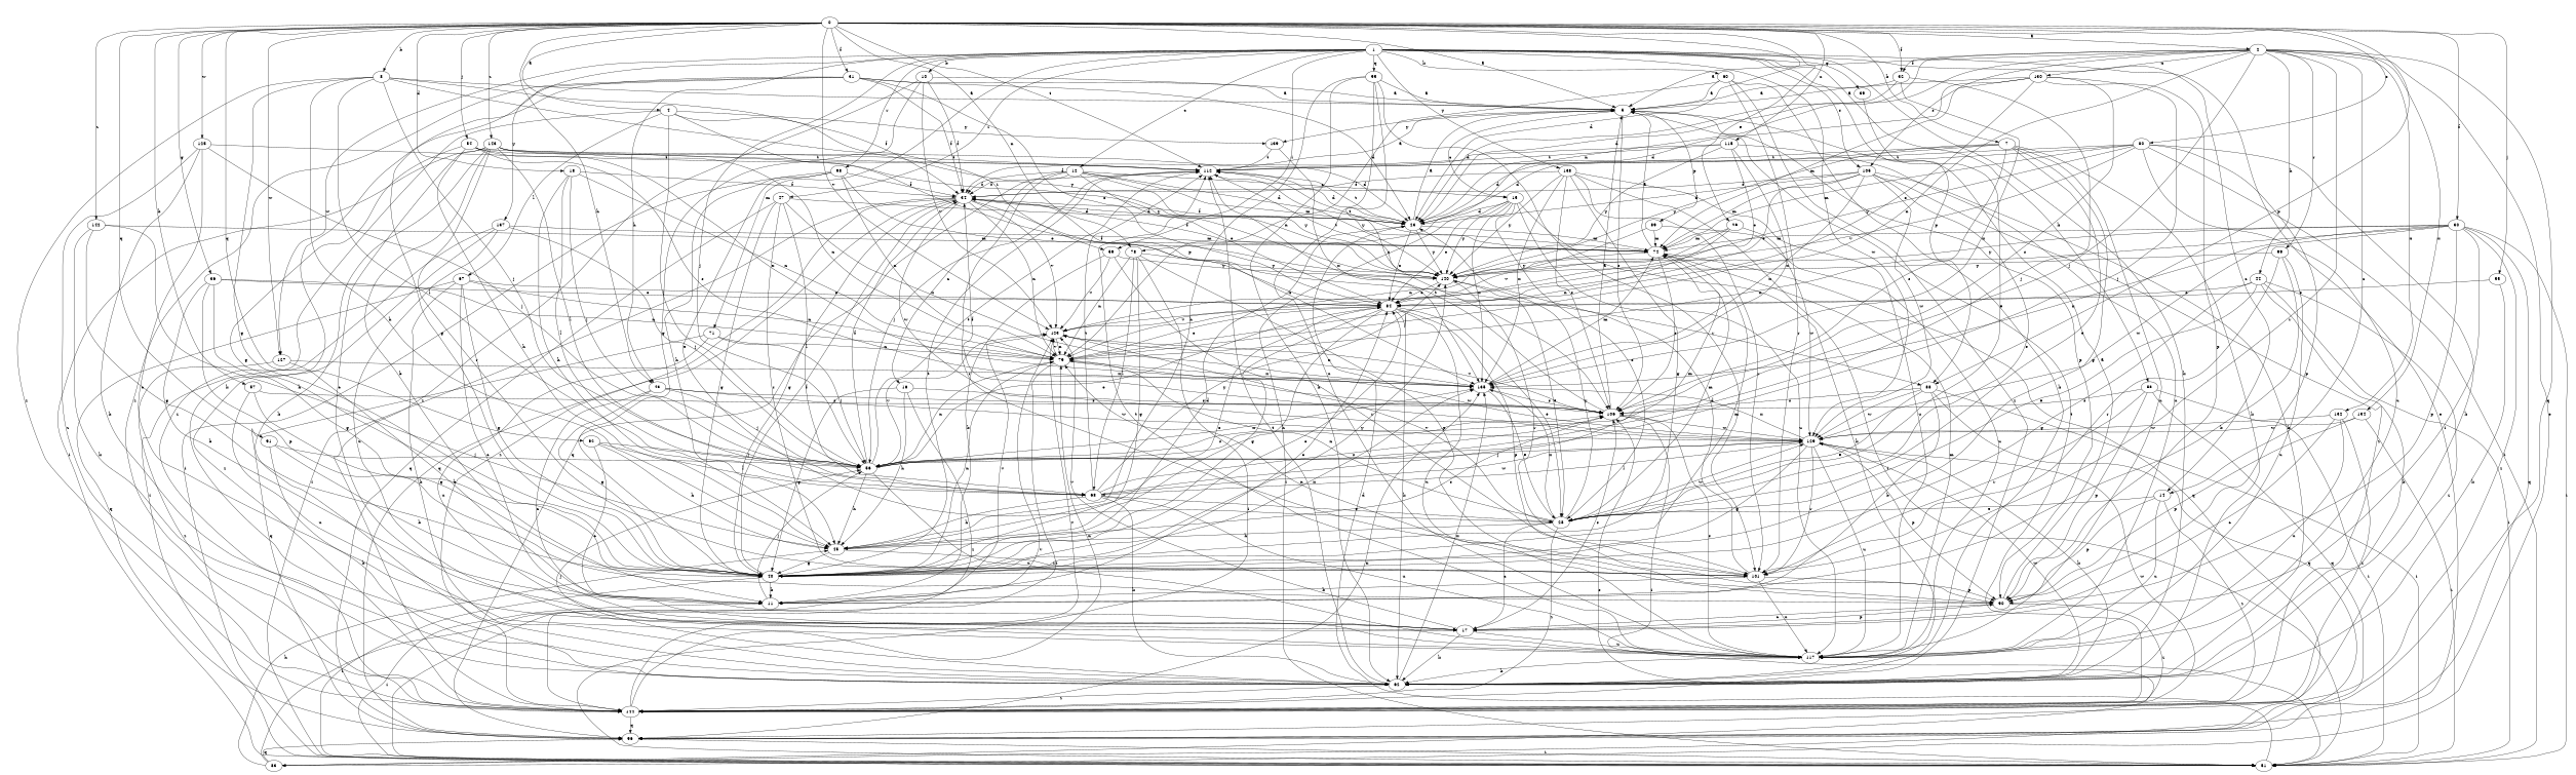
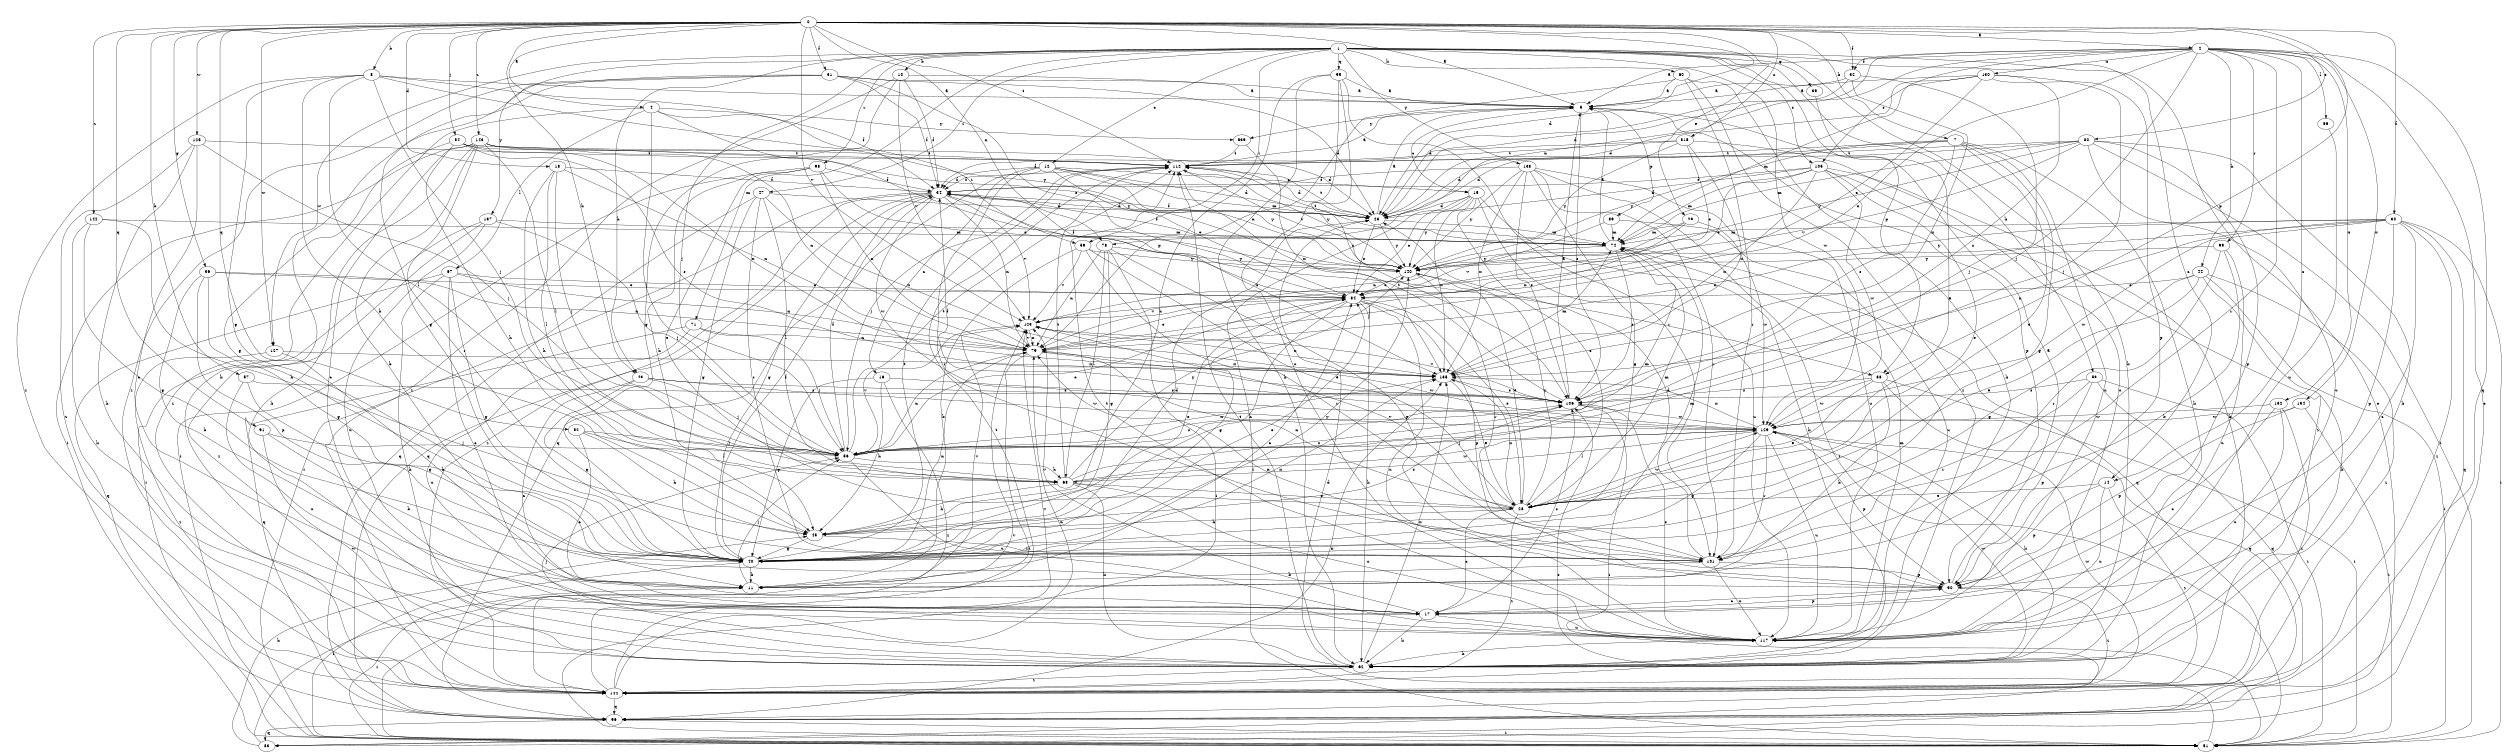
  strict digraph {
    0
    2
    4
    5
    7
    8
    18
    23
    26
    30
    31
    32
    36
    43
    54
-   55
    57
    78
    80
    88
    91
    92
    112
-   115
+   115 [label=815]
    123
    125
    127
    142
    143
    14
    56
    83
    105
    44
+   66
    79
    96
    99
    101
    130
    132
    134
    n43 [label=59]
    67
-   139
+   139 [label=539]
    144
    15
    89
    90
    106
    62
    28
    40
    117
    140
    34
    45
    68
    84
    74
    129
    51
    135
    17
    11
    1
    10
    12
    39
    47
    58
    60
    71
    95
    98
    137
    138
    16
    0 -> 2 [label=a]
    0 -> 4 [label=a]
    0 -> 5 [label=a]
    0 -> 7 [label=b]
    0 -> 8 [label=b]
    0 -> 18 [label=d]
    0 -> 23 [label=d]
    0 -> 26 [label=e]
    0 -> 30 [label=f]
    0 -> 31 [label=f]
    0 -> 32 [label=f]
    0 -> 36 [label=g]
    0 -> 43 [label=h]
    0 -> 54 [label=j]
-   0 -> 55 [label=j]
    0 -> 57 [label=k]
    0 -> 78 [label=n]
    0 -> 80 [label=o]
    0 -> 88 [label=p]
    0 -> 91 [label=q]
    0 -> 92 [label=q]
    0 -> 112 [label=t]
    0 -> 115 [label=u]
    0 -> 123 [label=v]
    0 -> 125 [label=w]
    0 -> 127 [label=w]
    0 -> 142 [label=z]
    0 -> 143 [label=z]
    2 -> 5 [label=a]
    2 -> 23 [label=d]
    2 -> 32 [label=f]
    2 -> 78 [label=n]
    2 -> 14 [label=c]
    2 -> 56 [label=j]
    2 -> 83 [label=o]
    2 -> 105 [label=s]
    2 -> 44 [label=h]
+   2 -> 66 [label=l]
    2 -> 79 [label=n]
    2 -> 96 [label=q]
    2 -> 99 [label=r]
    2 -> 101 [label=r]
    2 -> 130 [label=x]
    2 -> 132 [label=x]
    2 -> 134 [label=x]
    4 -> 88 [label=p]
    4 -> 56 [label=j]
    4 -> n43 [label=i]
    4 -> 67 [label=l]
    4 -> 139 [label=y]
    4 -> 144 [label=z]
    5 -> 139 [label=y]
    5 -> 15 [label=c]
    5 -> 89 [label=p]
    5 -> 90 [label=p]
    5 -> 106 [label=s]
    7 -> 23 [label=d]
    7 -> 112 [label=t]
    7 -> 106 [label=s]
    7 -> 62 [label=k]
    7 -> 28 [label=e]
    7 -> 40 [label=g]
    7 -> 117 [label=u]
    7 -> 140 [label=y]
    8 -> 5 [label=a]
    8 -> 56 [label=j]
    8 -> 144 [label=z]
    8 -> 40 [label=g]
    8 -> 140 [label=y]
    8 -> 34 [label=f]
    8 -> 45 [label=h]
    8 -> 68 [label=l]
    18 -> 56 [label=j]
    18 -> 79 [label=n]
    18 -> 34 [label=f]
    18 -> 45 [label=h]
    18 -> 68 [label=l]
    23 -> 5 [label=a]
    23 -> 112 [label=t]
    23 -> 140 [label=y]
    23 -> 34 [label=f]
    23 -> 84 [label=o]
    23 -> 74 [label=m]
    26 -> 123 [label=v]
    26 -> 79 [label=n]
    26 -> 74 [label=m]
    26 -> 129 [label=w]
    30 -> 79 [label=n]
    30 -> 96 [label=q]
    30 -> 144 [label=z]
    30 -> 90 [label=p]
    30 -> 140 [label=y]
    30 -> 74 [label=m]
    30 -> 129 [label=w]
    30 -> 51 [label=i]
    30 -> 135 [label=x]
-   30 -> 17 [label=i]
+   30 -> 17 [label=c]
    31 -> 5 [label=a]
    31 -> 23 [label=d]
    31 -> 144 [label=z]
    31 -> 62 [label=k]
    31 -> 40 [label=g]
    31 -> 34 [label=f]
    31 -> 84 [label=o]
    32 -> 5 [label=a]
    32 -> 23 [label=d]
    32 -> 56 [label=j]
    32 -> 135 [label=x]
    36 -> 79 [label=n]
    36 -> 90 [label=p]
    36 -> 40 [label=g]
    36 -> 84 [label=o]
    36 -> 11 [label=b]
    43 -> 56 [label=j]
    43 -> 106 [label=s]
    43 -> 40 [label=g]
    43 -> 129 [label=w]
    43 -> 17 [label=c]
    54 -> 112 [label=t]
    54 -> 79 [label=n]
    54 -> 106 [label=s]
    54 -> 40 [label=g]
    54 -> 45 [label=h]
    54 -> 135 [label=x]
-   55 -> 62 [label=k]
-   55 -> 84 [label=o]
    57 -> 106 [label=s]
    57 -> 40 [label=g]
    57 -> 117 [label=u]
    78 -> 79 [label=n]
    78 -> 90 [label=p]
    78 -> 40 [label=g]
    78 -> 140 [label=y]
    78 -> 68 [label=l]
    78 -> 51 [label=i]
    80 -> 23 [label=d]
    80 -> 112 [label=t]
    80 -> 123 [label=v]
    80 -> 90 [label=p]
    80 -> 62 [label=k]
    80 -> 117 [label=u]
    80 -> 140 [label=y]
    80 -> 74 [label=m]
    80 -> 51 [label=i]
    88 -> 96 [label=q]
    88 -> 106 [label=s]
    88 -> 28 [label=e]
    88 -> 129 [label=w]
    88 -> 51 [label=i]
    88 -> 11 [label=b]
    91 -> 56 [label=j]
-   91 -> 62 [label=k]
+   91 -> 62 [label=w]
    91 -> 11 [label=b]
    92 -> 56 [label=j]
    92 -> 45 [label=h]
    92 -> 68 [label=l]
    92 -> 17 [label=c]
    112 -> 5 [label=a]
    112 -> 23 [label=d]
    112 -> 56 [label=j]
    112 -> 140 [label=y]
    112 -> 34 [label=f]
    115 -> 112 [label=t]
    115 -> 117 [label=u]
    115 -> 140 [label=y]
    115 -> 34 [label=f]
    115 -> 84 [label=o]
    115 -> 135 [label=x]
    123 -> 79 [label=n]
    123 -> 135 [label=x]
    125 -> 112 [label=t]
    125 -> 56 [label=j]
    125 -> 144 [label=z]
    125 -> 62 [label=k]
    125 -> 17 [label=c]
    127 -> 144 [label=z]
    127 -> 135 [label=x]
    127 -> 11 [label=b]
    142 -> 62 [label=k]
    142 -> 40 [label=g]
    142 -> 45 [label=h]
    142 -> 74 [label=m]
    143 -> 23 [label=d]
    143 -> 112 [label=t]
    143 -> 101 [label=r]
    143 -> 62 [label=k]
    143 -> 140 [label=y]
    143 -> 68 [label=l]
    143 -> 51 [label=i]
    143 -> 17 [label=c]
    143 -> 11 [label=b]
    14 -> 144 [label=z]
    14 -> 90 [label=p]
    14 -> 28 [label=e]
    14 -> 117 [label=u]
    56 -> 112 [label=t]
    56 -> 123 [label=v]
    56 -> 79 [label=n]
    56 -> 106 [label=s]
    56 -> 117 [label=u]
    56 -> 34 [label=f]
-   56 -> 45 [label=h]
+   56 -> 68 [label=h]
    56 -> 84 [label=o]
    56 -> 135 [label=x]
    83 -> 123 [label=v]
-   83 -> 96 [label=q]
+   96 -> 83 [label=q]
    83 -> 106 [label=s]
    83 -> 45 [label=h]
    105 -> 23 [label=d]
    105 -> 144 [label=z]
    105 -> 62 [label=k]
    105 -> 28 [label=e]
    105 -> 34 [label=f]
    105 -> 84 [label=o]
    105 -> 74 [label=m]
    105 -> 129 [label=w]
    105 -> 135 [label=x]
    44 -> 144 [label=z]
    44 -> 62 [label=k]
    44 -> 28 [label=e]
    44 -> 40 [label=g]
    44 -> 84 [label=o]
    44 -> 51 [label=i]
+   66 -> 117 [label=u]
    79 -> 123 [label=v]
    79 -> 84 [label=o]
    79 -> 129 [label=w]
    79 -> 51 [label=i]
    79 -> 135 [label=x]
    96 -> 51 [label=i]
    96 -> 135 [label=x]
    99 -> 101 [label=r]
    99 -> 117 [label=u]
    99 -> 140 [label=y]
    99 -> 11 [label=b]
    101 -> 23 [label=d]
    101 -> 90 [label=p]
    101 -> 117 [label=u]
    101 -> 11 [label=b]
    130 -> 5 [label=a]
    130 -> 23 [label=d]
    130 -> 56 [label=j]
    130 -> 90 [label=p]
    130 -> 106 [label=s]
    130 -> 84 [label=o]
    130 -> 74 [label=m]
    132 -> 144 [label=z]
    132 -> 117 [label=u]
    132 -> 129 [label=w]
    132 -> 17 [label=c]
    134 -> 90 [label=p]
    134 -> 129 [label=w]
    134 -> 51 [label=i]
    n43 -> 123 [label=v]
    n43 -> 101 [label=r]
+   n43 -> 28 [label=e]
    n43 -> 140 [label=y]
    n43 -> 11 [label=b]
    67 -> 79 [label=n]
    67 -> 96 [label=q]
    67 -> 62 [label=k]
    67 -> 40 [label=g]
    67 -> 84 [label=o]
    67 -> 17 [label=c]
    139 -> 112 [label=t]
    139 -> 135 [label=x]
-   144 -> 5 [label=t]
+   144 -> 112 [label=t]
    144 -> 123 [label=v]
    144 -> 79 [label=n]
    144 -> 96 [label=q]
    144 -> 129 [label=w]
    15 -> 23 [label=d]
    15 -> 62 [label=k]
    15 -> 28 [label=e]
    15 -> 117 [label=u]
    15 -> 140 [label=y]
    15 -> 84 [label=o]
    15 -> 51 [label=i]
    15 -> 135 [label=x]
    89 -> 79 [label=n]
    89 -> 117 [label=u]
    89 -> 74 [label=m]
    90 -> 5 [label=a]
    90 -> 79 [label=n]
    90 -> 144 [label=z]
    90 -> 17 [label=c]
    106 -> 5 [label=a]
    106 -> 112 [label=t]
    106 -> 123 [label=v]
    106 -> 129 [label=w]
    106 -> 51 [label=i]
    62 -> 112 [label=t]
    62 -> 56 [label=j]
    62 -> 144 [label=z]
    62 -> 129 [label=w]
    62 -> 135 [label=x]
    28 -> 123 [label=v]
    28 -> 79 [label=n]
    28 -> 144 [label=z]
    28 -> 140 [label=y]
    28 -> 45 [label=h]
    28 -> 74 [label=m]
    28 -> 129 [label=w]
    28 -> 135 [label=x]
    28 -> 17 [label=c]
    40 -> 23 [label=d]
    40 -> 112 [label=t]
    40 -> 79 [label=n]
    40 -> 140 [label=y]
    40 -> 34 [label=f]
    40 -> 84 [label=o]
    40 -> 74 [label=m]
    40 -> 51 [label=i]
    40 -> 135 [label=x]
    40 -> 11 [label=b]
    117 -> 112 [label=t]
    117 -> 106 [label=s]
    117 -> 62 [label=k]
    117 -> 74 [label=m]
    140 -> 112 [label=t]
    140 -> 101 [label=r]
    140 -> 28 [label=e]
    140 -> 34 [label=f]
    140 -> 84 [label=o]
    34 -> 23 [label=d]
    34 -> 123 [label=v]
    34 -> 79 [label=n]
    34 -> 96 [label=q]
    34 -> 144 [label=z]
    34 -> 40 [label=g]
    34 -> 129 [label=w]
    34 -> 51 [label=i]
    34 -> 135 [label=x]
    45 -> 101 [label=r]
    45 -> 106 [label=s]
    45 -> 40 [label=g]
    45 -> 84 [label=o]
    68 -> 112 [label=t]
    68 -> 106 [label=s]
    68 -> 62 [label=k]
    68 -> 28 [label=e]
    68 -> 117 [label=u]
    68 -> 140 [label=y]
    68 -> 45 [label=h]
    68 -> 74 [label=m]
    68 -> 129 [label=w]
    84 -> 123 [label=v]
    84 -> 90 [label=p]
    84 -> 62 [label=k]
    84 -> 28 [label=e]
    84 -> 40 [label=g]
    84 -> 117 [label=u]
    84 -> 45 [label=h]
    74 -> 5 [label=a]
    74 -> 112 [label=t]
    74 -> 96 [label=q]
    74 -> 106 [label=s]
    74 -> 140 [label=y]
    74 -> 34 [label=f]
    129 -> 56 [label=j]
    129 -> 101 [label=r]
    129 -> 90 [label=p]
    129 -> 62 [label=k]
    129 -> 40 [label=g]
    129 -> 117 [label=u]
    129 -> 34 [label=f]
    129 -> 68 [label=l]
    129 -> 135 [label=x]
    51 -> 23 [label=d]
    135 -> 106 [label=s]
    135 -> 28 [label=e]
    135 -> 74 [label=m]
    17 -> 123 [label=v]
    17 -> 90 [label=p]
    17 -> 106 [label=s]
    17 -> 62 [label=k]
    17 -> 117 [label=u]
    11 -> 123 [label=v]
    11 -> 56 [label=j]
    11 -> 84 [label=o]
    11 -> 51 [label=i]
    1 -> 43 [label=h]
    1 -> 88 [label=p]
    1 -> 127 [label=w]
    1 -> 14 [label=c]
    1 -> 56 [label=j]
    1 -> 83 [label=o]
    1 -> 105 [label=s]
    1 -> n43 [label=i]
    1 -> 62 [label=k]
    1 -> 129 [label=w]
    1 -> 10 [label=b]
    1 -> 12 [label=c]
    1 -> 39 [label=g]
    1 -> 47 [label=i]
    1 -> 58 [label=k]
    1 -> 60 [label=k]
    1 -> 71 [label=m]
    1 -> 95 [label=q]
    1 -> 98 [label=r]
    1 -> 137 [label=y]
    1 -> 138 [label=y]
    10 -> 5 [label=a]
    10 -> 123 [label=v]
    10 -> 144 [label=z]
    10 -> 40 [label=g]
    10 -> 34 [label=f]
    12 -> 23 [label=d]
    12 -> 96 [label=q]
    12 -> 101 [label=r]
    12 -> 15 [label=c]
    12 -> 140 [label=y]
    12 -> 34 [label=f]
    12 -> 84 [label=o]
    12 -> 74 [label=m]
    12 -> 16 [label=c]
    39 -> 28 [label=e]
    47 -> 23 [label=d]
    47 -> 96 [label=q]
    47 -> 101 [label=r]
    47 -> 40 [label=g]
    47 -> 68 [label=l]
    47 -> 135 [label=x]
    58 -> 96 [label=q]
    58 -> 101 [label=r]
    58 -> 90 [label=p]
    58 -> 106 [label=s]
    58 -> 51 [label=i]
    60 -> 5 [label=a]
    60 -> 79 [label=n]
    60 -> 101 [label=r]
    60 -> 144 [label=z]
    60 -> 62 [label=k]
    71 -> 56 [label=j]
    71 -> 79 [label=n]
    71 -> 96 [label=q]
    71 -> 117 [label=u]
    95 -> 5 [label=a]
    95 -> 101 [label=r]
    95 -> 106 [label=s]
    95 -> 62 [label=k]
    95 -> 117 [label=u]
    95 -> 45 [label=h]
    98 -> 79 [label=n]
    98 -> 28 [label=e]
    98 -> 34 [label=f]
    98 -> 45 [label=h]
    98 -> 84 [label=o]
    98 -> 51 [label=i]
    137 -> 56 [label=j]
    137 -> 144 [label=z]
    137 -> 117 [label=u]
    137 -> 74 [label=m]
    137 -> 51 [label=i]
    138 -> 101 [label=r]
    138 -> 106 [label=s]
    138 -> 40 [label=g]
    138 -> 117 [label=u]
    138 -> 140 [label=y]
    138 -> 34 [label=f]
    138 -> 51 [label=i]
    138 -> 135 [label=x]
    16 -> 144 [label=z]
    16 -> 106 [label=s]
    16 -> 40 [label=g]
    16 -> 45 [label=h]
  }
